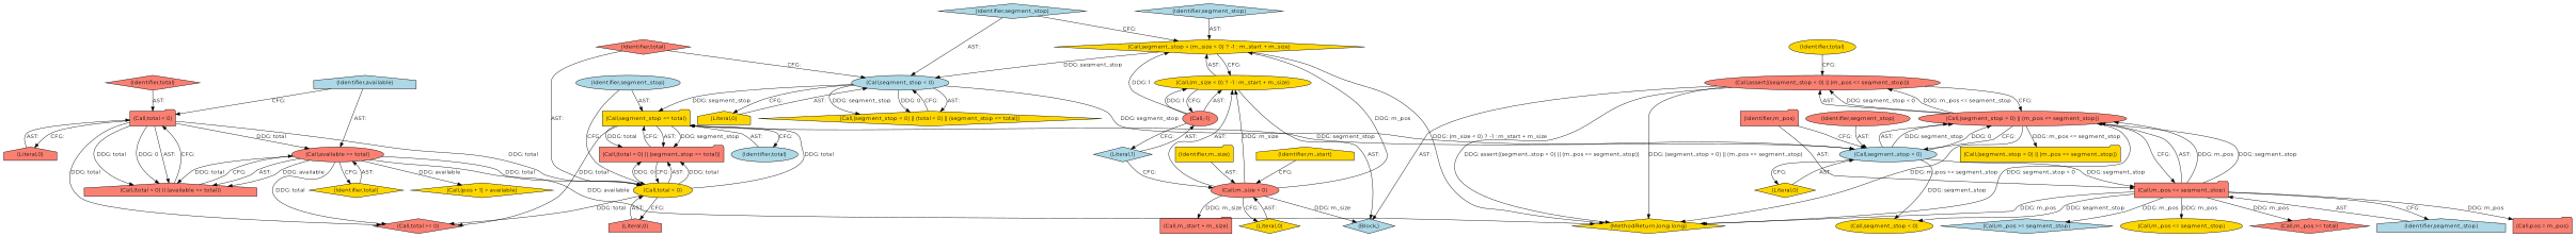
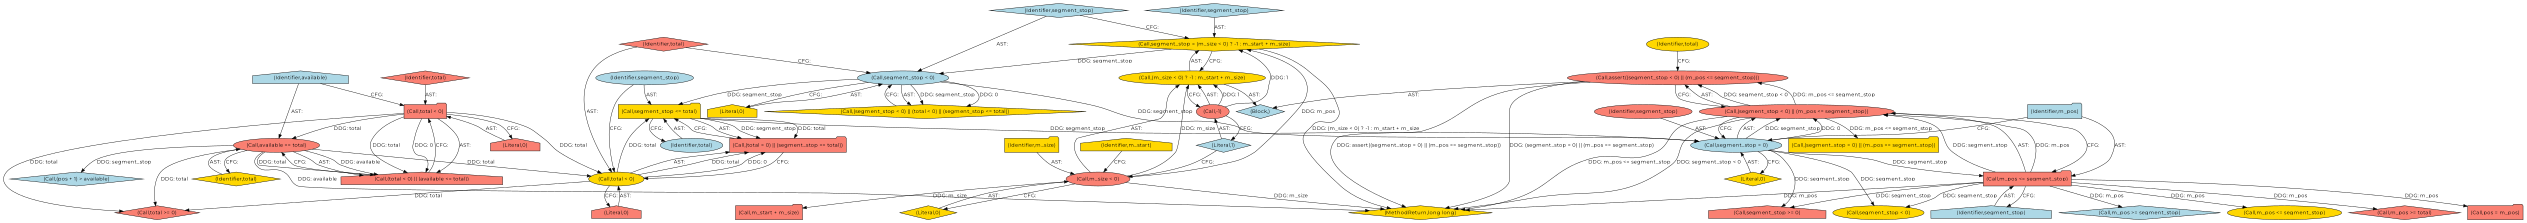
  digraph {
    fontname=Montserrat
    node [fillcolor=salmon fontname=Montserrat shape=diamond style=filled]
    edge [fontname=Montserrat]
    n1 [label="(Call,assert((segment_stop < 0) || (m_pos <= segment_stop)))" shape=ellipse]
    n2 [label="(Call,(segment_stop < 0) || (m_pos <= segment_stop))" shape=ellipse]
    n3 [fillcolor=lightblue label="(Block,)"]
    n4 [fillcolor=gold label="(MethodReturn,long long)"]
    n5 [fillcolor=lightblue label="(Call,segment_stop < 0)" shape=ellipse]
    n6 [label="(Call,m_pos <= segment_stop)" shape=folder]
    n7 [fillcolor=gold label="(Call,(segment_stop < 0) || (m_pos <= segment_stop))" shape=folder]
+   n8 [label="(Call,segment_stop >= 0)" shape=house]
    n9 [fillcolor=gold label="(Call,segment_stop < 0)" shape=ellipse]
    n10 [fillcolor=gold label="(Literal,0)"]
    n11 [label="(Call,pos = m_pos)" shape=folder]
    n12 [fillcolor=lightblue label="(Identifier,segment_stop)" shape=house]
    n13 [fillcolor=lightblue label="(Call,m_pos >= segment_stop)"]
    n14 [fillcolor=gold label="(Call,m_pos <= segment_stop)" shape=ellipse]
    n15 [label="(Call,m_pos >= total)"]
    n16 [fillcolor=lightblue label="(Call,segment_stop < 0)" shape=ellipse]
    n17 [fillcolor=gold label="(Call,segment_stop <= total)" shape=folder]
    n18 [fillcolor=gold label="(Literal,0)" shape=house]
    n19 [fillcolor=gold label="(Call,(segment_stop < 0) || (total < 0) || (segment_stop <= total))"]
    n20 [label="(Call,(total < 0) || (segment_stop <= total))" shape=folder]
    n21 [fillcolor=lightblue label="(Identifier,total)" shape=ellipse]
    n22 [label="(Call,total >= 0)"]
    n23 [fillcolor=gold label="(Call,segment_stop = (m_size < 0) ? -1 : m_start + m_size)"]
    n24 [fillcolor=gold label="(Call,(m_size < 0) ? -1 : m_start + m_size)" shape=ellipse]
    n25 [label="(Call,-1)" shape=ellipse]
    n26 [fillcolor=lightblue label="(Literal,1)"]
    n27 [label="(Call,m_size < 0)" shape=ellipse]
    n28 [fillcolor=gold label="(Literal,0)"]
    n29 [label="(Call,m_start + m_size)" shape=folder]
    n30 [fillcolor=gold label="(Call,total < 0)" shape=ellipse]
    n31 [label="(Literal,0)" shape=house]
    n32 [label="(Call,total < 0)" shape=folder]
    n33 [label="(Call,available <= total)" shape=ellipse]
    n34 [label="(Literal,0)" shape=house]
    n35 [label="(Call,(total < 0) || (available <= total))" shape=house]
    n36 [fillcolor=gold label="(Identifier,total)"]
-   n37 [fillcolor=gold label="(Call,(pos + 1) > available)"]
+   n37 [fillcolor=lightblue label="(Call,(pos + 1) > available)"]
    n38 [fillcolor=lightblue label="(Identifier,segment_stop)" shape=ellipse]
    n39 [label="(Identifier,total)"]
    n40 [fillcolor=lightblue label="(Identifier,segment_stop)"]
    n41 [fillcolor=lightblue label="(Identifier,available)" shape=house]
    n42 [fillcolor=gold label="(Identifier,total)" shape=ellipse]
    n43 [fillcolor=gold label="(Identifier,m_start)" shape=house]
    n44 [fillcolor=lightblue label="(Identifier,segment_stop)"]
-   n45 [label="(Identifier,m_pos)" shape=folder]
+   n45 [fillcolor=lightblue label="(Identifier,m_pos)" shape=folder]
    n46 [fillcolor=gold label="(Identifier,m_size)" shape=folder]
    n47 [label="(Identifier,total)"]
    n48 [label="(Identifier,segment_stop)" shape=ellipse]
    n1 -> n2 [label="CFG: "]
    n1 -> n3 [label="AST: "]
    n1 -> n4 [label="DDG: assert((segment_stop < 0) || (m_pos <= segment_stop))"]
    n1 -> n4 [label="DDG: (segment_stop < 0) || (m_pos <= segment_stop)"]
    n2 -> n1 [label="AST: "]
    n2 -> n1 [label="DDG: segment_stop < 0"]
    n2 -> n1 [label="DDG: m_pos <= segment_stop"]
    n2 -> n4 [label="DDG: m_pos <= segment_stop"]
    n2 -> n4 [label="DDG: segment_stop < 0"]
    n2 -> n5 [label="CFG: "]
    n2 -> n6 [label="CFG: "]
    n2 -> n7 [label="DDG: m_pos <= segment_stop"]
    n5 -> n2 [label="AST: "]
    n5 -> n2 [label="DDG: segment_stop"]
    n5 -> n2 [label="DDG: 0"]
    n5 -> n6 [label="DDG: segment_stop"]
+   n5 -> n8 [label="DDG: segment_stop"]
    n5 -> n9 [label="DDG: segment_stop"]
    n5 -> n10 [label="CFG: "]
    n6 -> n2 [label="AST: "]
    n6 -> n2 [label="DDG: m_pos"]
    n6 -> n2 [label="DDG: segment_stop"]
    n6 -> n4 [label="DDG: m_pos"]
+   n6 -> n8 [label="DDG: segment_stop"]
    n6 -> n9 [label="DDG: segment_stop"]
    n6 -> n11 [label="DDG: m_pos"]
    n6 -> n12 [label="CFG: "]
    n6 -> n13 [label="DDG: m_pos"]
    n6 -> n14 [label="DDG: m_pos"]
    n6 -> n15 [label="DDG: m_pos"]
    n10 -> n5 [label="AST: "]
    n12 -> n6 [label="AST: "]
    n16 -> n5 [label="DDG: segment_stop"]
    n16 -> n17 [label="DDG: segment_stop"]
    n16 -> n18 [label="CFG: "]
    n16 -> n19 [label="AST: "]
    n16 -> n19 [label="DDG: segment_stop"]
    n16 -> n19 [label="DDG: 0"]
    n17 -> n5 [label="DDG: segment_stop"]
    n17 -> n20 [label="AST: "]
    n17 -> n20 [label="DDG: segment_stop"]
    n17 -> n20 [label="DDG: total"]
    n17 -> n21 [label="CFG: "]
-   n17 -> n22 [label="DDG: total"]
    n18 -> n16 [label="AST: "]
    n19 -> n16 [label="CFG: "]
    n20 -> n17 [label="CFG: "]
    n20 -> n30 [label="CFG: "]
    n21 -> n17 [label="AST: "]
    n23 -> n4 [label="DDG: (m_size < 0) ? -1 : m_start + m_size"]
    n23 -> n16 [label="DDG: segment_stop"]
    n23 -> n24 [label="CFG: "]
    n24 -> n3 [label="AST: "]
    n24 -> n23 [label="AST: "]
    n24 -> n25 [label="CFG: "]
    n25 -> n23 [label="DDG: 1"]
    n25 -> n24 [label="AST: "]
    n25 -> n24 [label="DDG: 1"]
    n25 -> n26 [label="CFG: "]
    n26 -> n25 [label="AST: "]
    n26 -> n27 [label="CFG: "]
-   n27 -> n3 [label="DDG: m_size"]
+   n27 -> n4 [label="DDG: m_size"]
    n27 -> n23 [label="DDG: m_pos"]
    n27 -> n24 [label="AST: "]
    n27 -> n24 [label="DDG: m_size"]
    n27 -> n28 [label="CFG: "]
    n27 -> n29 [label="DDG: m_size"]
    n28 -> n27 [label="AST: "]
    n30 -> n17 [label="DDG: total"]
    n30 -> n20 [label="AST: "]
    n30 -> n20 [label="DDG: total"]
    n30 -> n20 [label="DDG: 0"]
    n30 -> n22 [label="DDG: total"]
    n30 -> n31 [label="CFG: "]
    n31 -> n30 [label="AST: "]
    n32 -> n22 [label="DDG: total"]
    n32 -> n30 [label="DDG: total"]
    n32 -> n33 [label="DDG: total"]
    n32 -> n34 [label="CFG: "]
    n32 -> n35 [label="AST: "]
    n32 -> n35 [label="DDG: total"]
    n32 -> n35 [label="DDG: 0"]
    n33 -> n4 [label="DDG: available"]
    n33 -> n22 [label="DDG: total"]
    n33 -> n30 [label="DDG: total"]
    n33 -> n35 [label="AST: "]
    n33 -> n35 [label="DDG: available"]
    n33 -> n35 [label="DDG: total"]
    n33 -> n36 [label="CFG: "]
-   n33 -> n37 [label="DDG: available"]
+   n33 -> n37 [label="DDG: segment_stop"]
    n34 -> n32 [label="AST: "]
    n35 -> n32 [label="CFG: "]
    n35 -> n33 [label="CFG: "]
    n36 -> n33 [label="AST: "]
    n38 -> n17 [label="AST: "]
    n38 -> n30 [label="CFG: "]
    n39 -> n16 [label="CFG: "]
    n39 -> n30 [label="AST: "]
    n40 -> n23 [label="AST: "]
    n41 -> n32 [label="CFG: "]
    n41 -> n33 [label="AST: "]
    n42 -> n1 [label="CFG: "]
    n43 -> n27 [label="CFG: "]
    n44 -> n16 [label="AST: "]
    n44 -> n23 [label="CFG: "]
    n45 -> n5 [label="CFG: "]
    n45 -> n6 [label="AST: "]
    n46 -> n27 [label="AST: "]
    n47 -> n32 [label="AST: "]
    n48 -> n5 [label="AST: "]
  }
